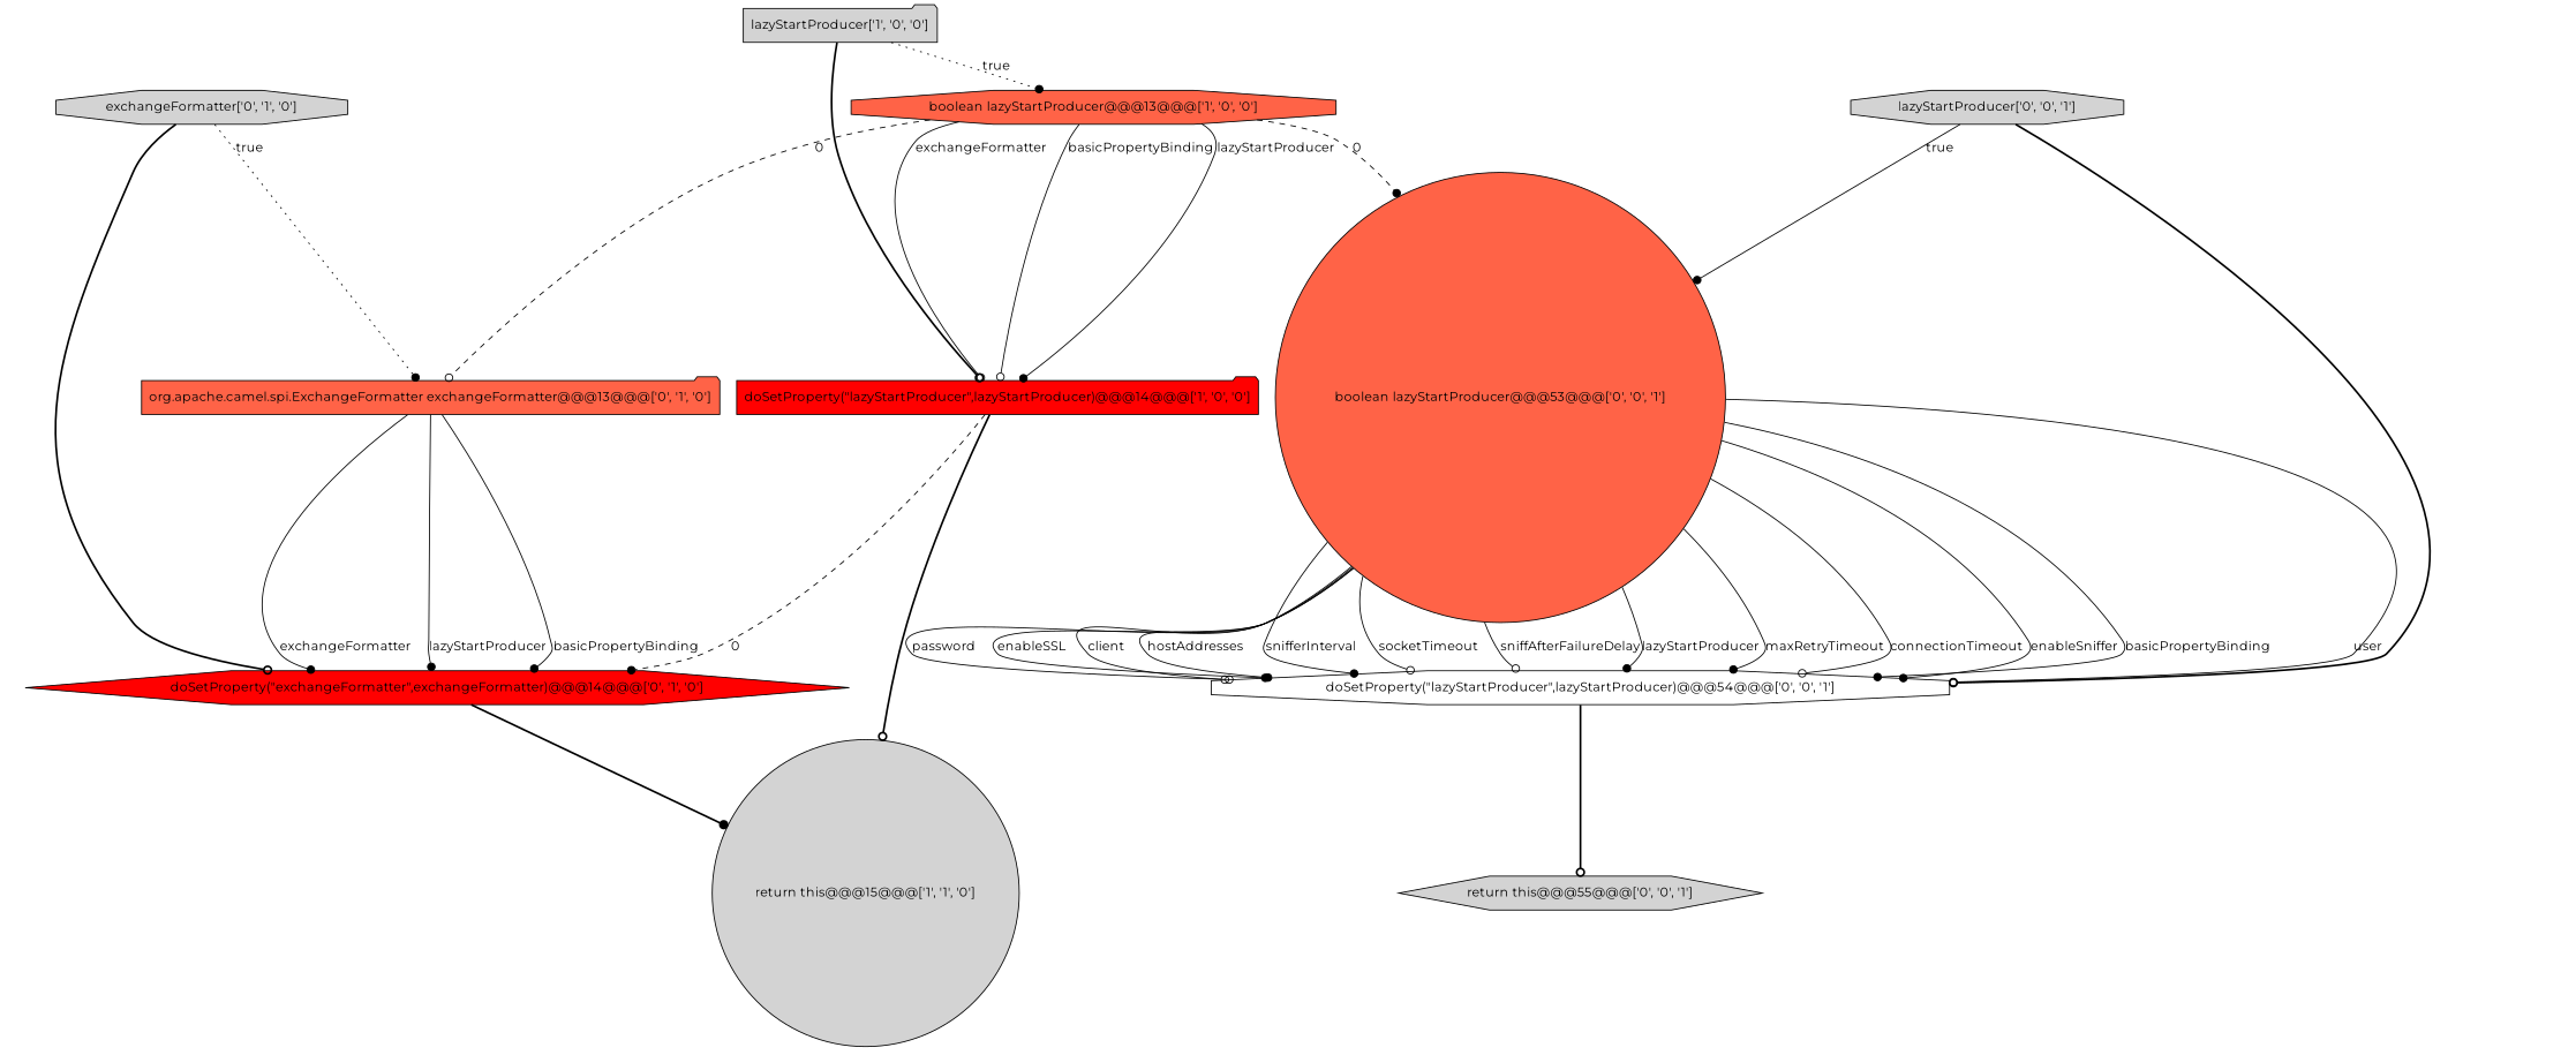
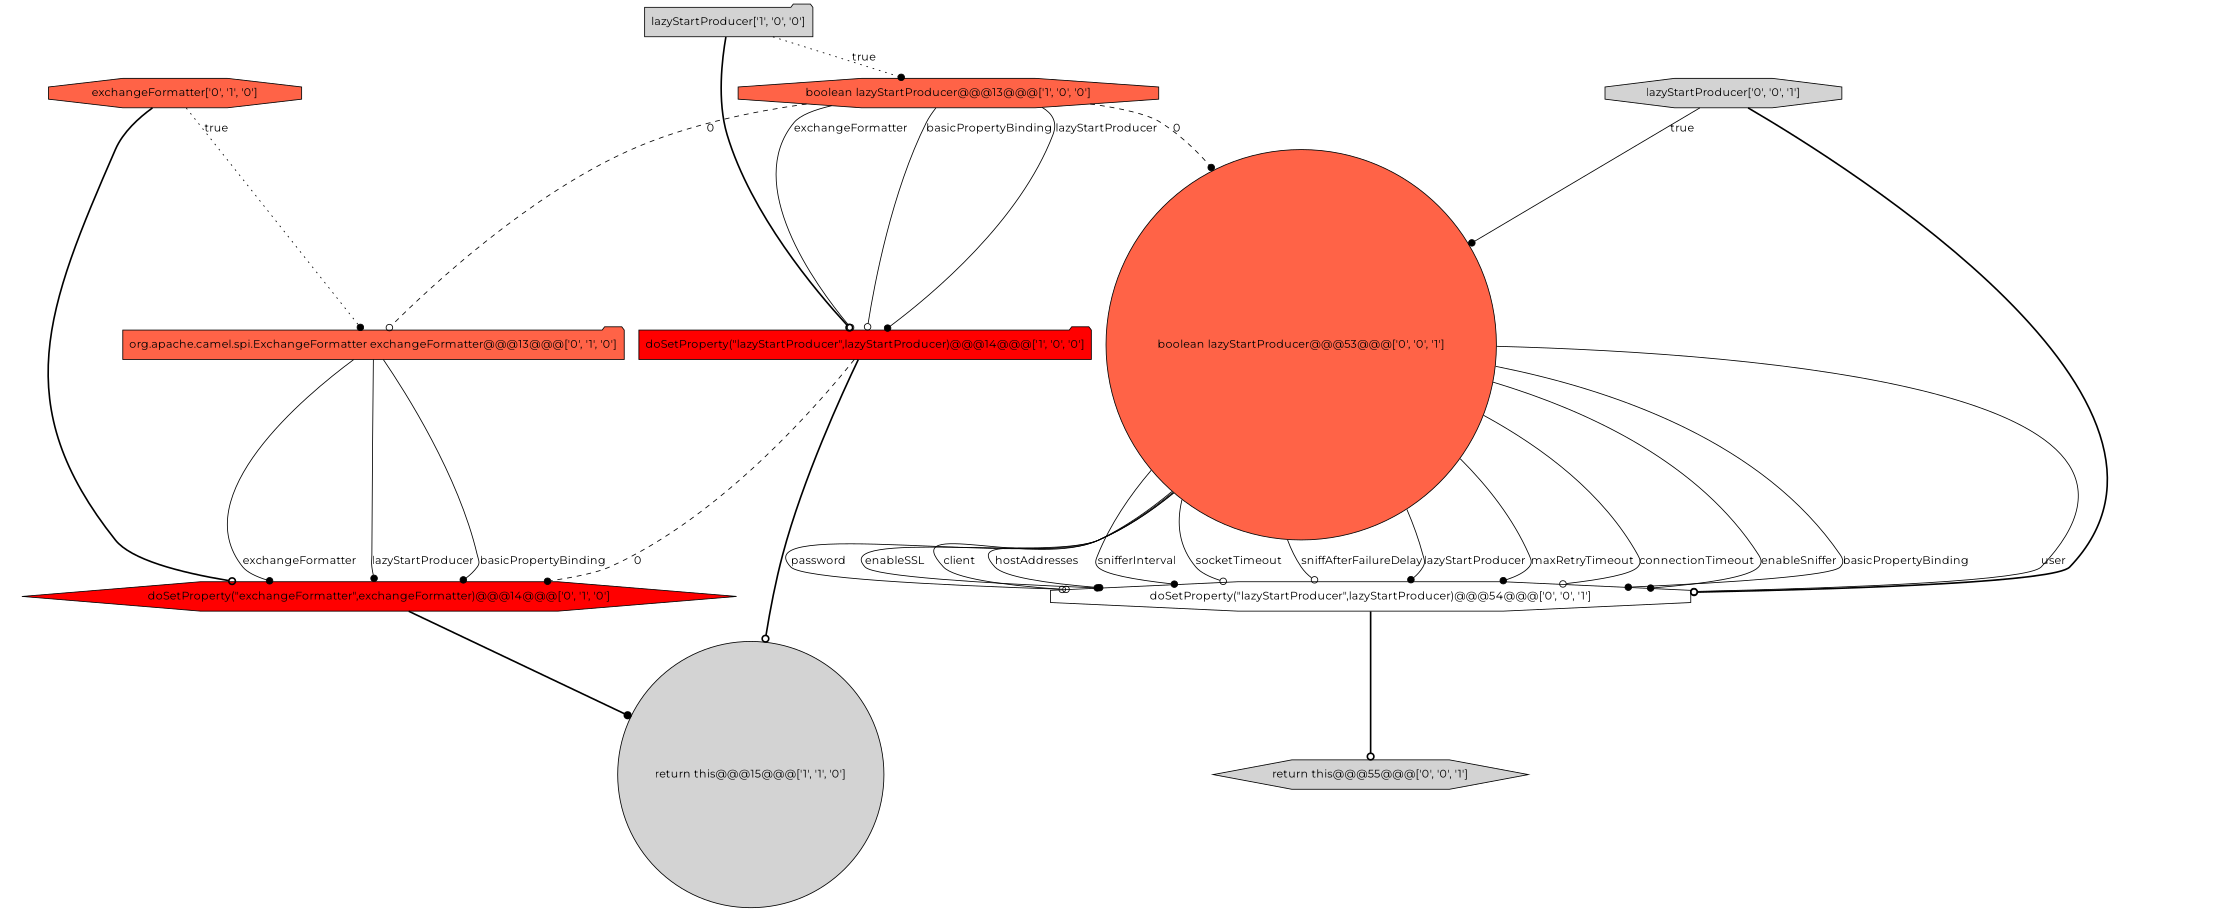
  digraph {
    fontname=Montserrat
    node [fillcolor=lightgray fontname=Montserrat shape=octagon style=filled]
    edge [arrowhead=dot fontname=Montserrat style=solid]
-   n1 [label="exchangeFormatter['0', '1', '0']"]
+   n1 [fillcolor=tomato label="exchangeFormatter['0', '1', '0']"]
    n2 [fillcolor=red label="doSetProperty(\"exchangeFormatter\",exchangeFormatter)@@@14@@@['0', '1', '0']" shape=hexagon]
    n3 [fillcolor=tomato label="org.apache.camel.spi.ExchangeFormatter exchangeFormatter@@@13@@@['0', '1', '0']" shape=folder]
    n4 [label="return this@@@15@@@['1', '1', '0']" shape=circle]
    n5 [label="lazyStartProducer['1', '0', '0']" shape=folder]
    n6 [fillcolor=red label="doSetProperty(\"lazyStartProducer\",lazyStartProducer)@@@14@@@['1', '0', '0']" shape=folder]
    n7 [fillcolor=tomato label="boolean lazyStartProducer@@@13@@@['1', '0', '0']"]
    n8 [fillcolor=tomato label="boolean lazyStartProducer@@@53@@@['0', '0', '1']" shape=circle]
    n9 [fillcolor=white label="doSetProperty(\"lazyStartProducer\",lazyStartProducer)@@@54@@@['0', '0', '1']"]
    n10 [label="return this@@@55@@@['0', '0', '1']" shape=hexagon]
    n11 [label="lazyStartProducer['0', '0', '1']"]
    n1 -> n2 [arrowhead=odot style=bold]
    n1 -> n3 [label=true style=dotted]
    n2 -> n4 [style=bold]
    n3 -> n2 [label=basicPropertyBinding]
    n3 -> n2 [label=exchangeFormatter]
    n3 -> n2 [label=lazyStartProducer]
    n5 -> n6 [arrowhead=odot style=bold]
    n5 -> n7 [label=true style=dotted]
    n6 -> n2 [label=0 style=dashed]
    n6 -> n4 [arrowhead=odot style=bold]
    n7 -> n3 [arrowhead=odot label=0 style=dashed]
    n7 -> n6 [arrowhead=odot label=exchangeFormatter]
    n7 -> n6 [arrowhead=odot label=basicPropertyBinding]
    n7 -> n6 [label=lazyStartProducer]
    n7 -> n8 [label=0 style=dashed]
    n8 -> n9 [arrowhead=odot label=user]
    n8 -> n9 [arrowhead=odot label=password]
    n8 -> n9 [label=enableSSL]
    n8 -> n9 [arrowhead=odot label=client]
    n8 -> n9 [label=hostAddresses]
    n8 -> n9 [label=snifferInterval]
    n8 -> n9 [arrowhead=odot label=socketTimeout]
    n8 -> n9 [arrowhead=odot label=sniffAfterFailureDelay]
    n8 -> n9 [label=lazyStartProducer]
    n8 -> n9 [label=maxRetryTimeout]
    n8 -> n9 [arrowhead=odot label=connectionTimeout]
    n8 -> n9 [label=enableSniffer]
    n8 -> n9 [label=basicPropertyBinding]
    n9 -> n10 [arrowhead=odot style=bold]
    n11 -> n8 [label=true]
    n11 -> n9 [arrowhead=odot style=bold]
  }
